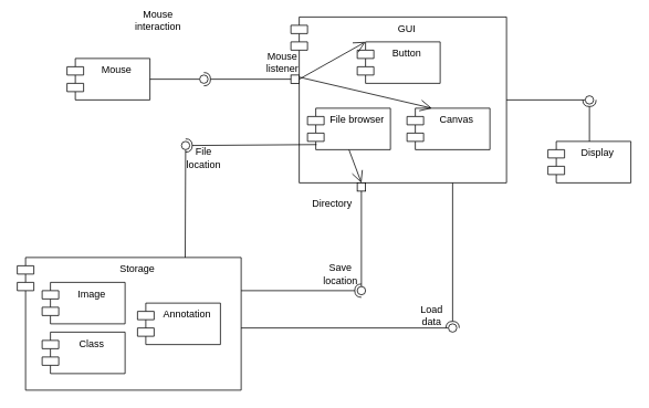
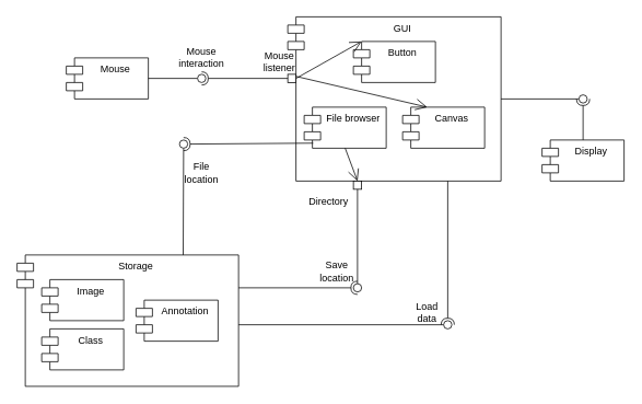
  <mxCell id="0" />
  <mxCell id="1" parent="0" />
  <mxCell id="2" value="GUI" style="shape=module;align=left;spacingLeft=20;align=center;verticalAlign=top;" parent="1" vertex="1"><mxGeometry x="350" y="20" width="260" height="200" as="geometry" /></mxCell>
  <mxCell id="3" value="Mouse" style="shape=module;align=left;spacingLeft=20;align=center;verticalAlign=top;" parent="1" vertex="1"><mxGeometry x="80" y="70" width="100" height="50" as="geometry" /></mxCell>
  <mxCell id="4" value="Canvas" style="shape=module;align=left;spacingLeft=20;align=center;verticalAlign=top;" parent="1" vertex="1"><mxGeometry x="490" y="130" width="100" height="50" as="geometry" /></mxCell>
  <mxCell id="5" value="Button" style="shape=module;align=left;spacingLeft=20;align=center;verticalAlign=top;fontStyle=0" parent="1" vertex="1"><mxGeometry x="430" y="50" width="100" height="50" as="geometry" /></mxCell>
  <mxCell id="6" value="File browser" style="shape=module;align=left;spacingLeft=20;align=center;verticalAlign=top;" parent="1" vertex="1"><mxGeometry x="370" y="130" width="100" height="50" as="geometry" /></mxCell>
  <mxCell id="7" value="" style="rounded=0;whiteSpace=wrap;html=1;" parent="1" vertex="1"><mxGeometry x="350" y="90" width="10" height="10" as="geometry" /></mxCell>
  <mxCell id="8" value="Mouse listener" style="text;html=1;strokeColor=none;fillColor=none;align=center;verticalAlign=middle;whiteSpace=wrap;rounded=0;direction=west;" parent="1" vertex="1"><mxGeometry x="320" y="65" width="40" height="20" as="geometry" /></mxCell>
  <mxCell id="9" value="" style="endArrow=open;endFill=1;endSize=12;html=1;exitX=1;exitY=0.25;exitDx=0;exitDy=0;entryX=0.3;entryY=0;entryDx=0;entryDy=0;entryPerimeter=0;" parent="1" source="7" target="4" edge="1"><mxGeometry width="160" relative="1" as="geometry"><mxPoint x="380" y="230" as="sourcePoint" /><mxPoint x="420" y="10" as="targetPoint" /></mxGeometry></mxCell>
  <mxCell id="10" value="" style="endArrow=open;endFill=1;endSize=12;html=1;exitX=1;exitY=0.5;exitDx=0;exitDy=0;entryX=0;entryY=0;entryDx=10;entryDy=0;entryPerimeter=0;" parent="1" source="7" target="5" edge="1"><mxGeometry width="160" relative="1" as="geometry"><mxPoint x="380" y="230" as="sourcePoint" /><mxPoint x="580" y="280" as="targetPoint" /><Array as="points" /></mxGeometry></mxCell>
  <mxCell id="11" value="" style="rounded=0;orthogonalLoop=1;jettySize=auto;html=1;endArrow=none;endFill=0;exitX=1;exitY=0.5;exitDx=0;exitDy=0;" parent="1" source="3" target="13" edge="1"><mxGeometry relative="1" as="geometry"><mxPoint x="290" y="245" as="sourcePoint" /></mxGeometry></mxCell>
  <mxCell id="12" value="" style="rounded=0;orthogonalLoop=1;jettySize=auto;html=1;endArrow=halfCircle;endFill=0;entryX=0.5;entryY=0.5;entryDx=0;entryDy=0;endSize=6;strokeWidth=1;exitX=0;exitY=0.5;exitDx=0;exitDy=0;" parent="1" source="7" target="13" edge="1"><mxGeometry relative="1" as="geometry"><mxPoint x="330" y="245" as="sourcePoint" /></mxGeometry></mxCell>
  <mxCell id="13" value="" style="ellipse;whiteSpace=wrap;html=1;fontFamily=Helvetica;fontSize=12;fontColor=#000000;align=center;strokeColor=#000000;fillColor=#ffffff;points=[];aspect=fixed;resizable=0;" parent="1" vertex="1"><mxGeometry x="240" y="90" width="10" height="10" as="geometry" /></mxCell>
- <mxCell id="14" value="Mouse interaction" style="text;html=1;strokeColor=none;fillColor=none;align=center;verticalAlign=middle;whiteSpace=wrap;rounded=0;" parent="1" vertex="1"><mxGeometry x="170" y="14" width="40" height="20" as="geometry" /></mxCell>
+ <mxCell id="14" value="Mouse interaction" style="text;html=1;strokeColor=none;fillColor=none;align=center;verticalAlign=middle;whiteSpace=wrap;rounded=0;" parent="1" vertex="1"><mxGeometry x="225" y="59" width="40" height="20" as="geometry" /></mxCell>
  <mxCell id="15" value="Storage" style="shape=module;align=left;spacingLeft=20;align=center;verticalAlign=top;" parent="1" vertex="1"><mxGeometry x="20" y="310" width="270" height="160" as="geometry" /></mxCell>
  <mxCell id="16" value="" style="rounded=0;whiteSpace=wrap;html=1;" parent="1" vertex="1"><mxGeometry x="430" y="220" width="10" height="10" as="geometry" /></mxCell>
  <mxCell id="17" value="Directory" style="text;html=1;strokeColor=none;fillColor=none;align=center;verticalAlign=middle;whiteSpace=wrap;rounded=0;" parent="1" vertex="1"><mxGeometry x="380" y="235" width="40" height="20" as="geometry" /></mxCell>
  <mxCell id="18" value="" style="endArrow=open;endFill=1;endSize=12;html=1;exitX=0.5;exitY=1;exitDx=0;exitDy=0;entryX=0.5;entryY=0;entryDx=0;entryDy=0;" parent="1" source="6" target="16" edge="1"><mxGeometry width="160" relative="1" as="geometry"><mxPoint x="230" y="240" as="sourcePoint" /><mxPoint x="390" y="240" as="targetPoint" /></mxGeometry></mxCell>
  <mxCell id="19" value="Image" style="shape=module;align=left;spacingLeft=20;align=center;verticalAlign=top;" parent="1" vertex="1"><mxGeometry x="50" y="340" width="100" height="50" as="geometry" /></mxCell>
  <mxCell id="20" value="Annotation" style="shape=module;align=left;spacingLeft=20;align=center;verticalAlign=top;" parent="1" vertex="1"><mxGeometry x="165" y="365" width="100" height="50" as="geometry" /></mxCell>
  <mxCell id="21" value="Class" style="shape=module;align=left;spacingLeft=20;align=center;verticalAlign=top;" parent="1" vertex="1"><mxGeometry x="50" y="400" width="100" height="50" as="geometry" /></mxCell>
  <mxCell id="22" value="" style="rounded=0;orthogonalLoop=1;jettySize=auto;html=1;endArrow=none;endFill=0;exitX=0.5;exitY=1;exitDx=0;exitDy=0;" parent="1" source="16" target="24" edge="1"><mxGeometry relative="1" as="geometry"><mxPoint x="410" y="350" as="sourcePoint" /></mxGeometry></mxCell>
  <mxCell id="23" value="" style="rounded=0;orthogonalLoop=1;jettySize=auto;html=1;endArrow=halfCircle;endFill=0;entryX=0.5;entryY=0.5;entryDx=0;entryDy=0;endSize=6;strokeWidth=1;exitX=1;exitY=0.25;exitDx=0;exitDy=0;" parent="1" source="15" target="24" edge="1"><mxGeometry relative="1" as="geometry"><mxPoint x="330" y="185" as="sourcePoint" /></mxGeometry></mxCell>
  <mxCell id="24" value="" style="ellipse;whiteSpace=wrap;html=1;fontFamily=Helvetica;fontSize=12;fontColor=#000000;align=center;strokeColor=#000000;fillColor=#ffffff;points=[];aspect=fixed;resizable=0;" parent="1" vertex="1"><mxGeometry x="430" y="345" width="10" height="10" as="geometry" /></mxCell>
  <mxCell id="25" value="Save location" style="text;html=1;strokeColor=none;fillColor=none;align=center;verticalAlign=middle;whiteSpace=wrap;rounded=0;" parent="1" vertex="1"><mxGeometry x="390" y="320" width="40" height="20" as="geometry" /></mxCell>
  <mxCell id="26" value="" style="rounded=0;orthogonalLoop=1;jettySize=auto;html=1;endArrow=none;endFill=0;exitX=0.75;exitY=0;exitDx=0;exitDy=0;" parent="1" source="15" target="28" edge="1"><mxGeometry relative="1" as="geometry"><mxPoint x="220" y="300" as="sourcePoint" /></mxGeometry></mxCell>
  <mxCell id="27" value="" style="rounded=0;orthogonalLoop=1;jettySize=auto;html=1;endArrow=halfCircle;endFill=0;entryX=0.5;entryY=0.5;entryDx=0;entryDy=0;endSize=6;strokeWidth=1;exitX=0.109;exitY=0.877;exitDx=0;exitDy=0;exitPerimeter=0;" parent="1" source="6" target="28" edge="1"><mxGeometry relative="1" as="geometry"><mxPoint x="330" y="185" as="sourcePoint" /></mxGeometry></mxCell>
  <mxCell id="28" value="" style="ellipse;whiteSpace=wrap;html=1;fontFamily=Helvetica;fontSize=12;fontColor=#000000;align=center;strokeColor=#000000;fillColor=#ffffff;points=[];aspect=fixed;resizable=0;" parent="1" vertex="1"><mxGeometry x="218" y="170" width="10" height="10" as="geometry" /></mxCell>
- <mxCell id="29" value="File location" style="text;html=1;strokeColor=none;fillColor=none;align=center;verticalAlign=middle;whiteSpace=wrap;rounded=0;" parent="1" vertex="1"><mxGeometry x="225" y="180" width="40" height="20" as="geometry" /></mxCell>
+ <mxCell id="29" value="File location" style="text;html=1;strokeColor=none;fillColor=none;align=center;verticalAlign=middle;whiteSpace=wrap;rounded=0;" parent="1" vertex="1"><mxGeometry x="225" y="200" width="40" height="20" as="geometry" /></mxCell>
  <mxCell id="30" value="" style="rounded=0;orthogonalLoop=1;jettySize=auto;html=1;endArrow=none;endFill=0;" parent="1" target="32" edge="1"><mxGeometry relative="1" as="geometry"><mxPoint x="290" y="395" as="sourcePoint" /></mxGeometry></mxCell>
  <mxCell id="31" value="" style="rounded=0;orthogonalLoop=1;jettySize=auto;html=1;endArrow=halfCircle;endFill=0;entryX=0.5;entryY=0.5;entryDx=0;entryDy=0;endSize=6;strokeWidth=1;exitX=0.75;exitY=1;exitDx=0;exitDy=0;" parent="1" source="2" target="32" edge="1"><mxGeometry relative="1" as="geometry"><mxPoint x="330" y="245" as="sourcePoint" /></mxGeometry></mxCell>
  <mxCell id="32" value="" style="ellipse;whiteSpace=wrap;html=1;fontFamily=Helvetica;fontSize=12;fontColor=#000000;align=center;strokeColor=#000000;fillColor=#ffffff;points=[];aspect=fixed;resizable=0;" parent="1" vertex="1"><mxGeometry x="540" y="390" width="10" height="10" as="geometry" /></mxCell>
  <mxCell id="33" value="Load data" style="text;html=1;strokeColor=none;fillColor=none;align=center;verticalAlign=middle;whiteSpace=wrap;rounded=0;" parent="1" vertex="1"><mxGeometry x="500" y="370" width="40" height="20" as="geometry" /></mxCell>
  <mxCell id="34" value="Display" style="shape=module;align=left;spacingLeft=20;align=center;verticalAlign=top;" parent="1" vertex="1"><mxGeometry x="660" y="170" width="100" height="50" as="geometry" /></mxCell>
  <mxCell id="35" value="" style="rounded=0;orthogonalLoop=1;jettySize=auto;html=1;endArrow=none;endFill=0;exitX=1;exitY=0.5;exitDx=0;exitDy=0;" parent="1" source="2" target="37" edge="1"><mxGeometry relative="1" as="geometry"><mxPoint x="370" y="245" as="sourcePoint" /></mxGeometry></mxCell>
  <mxCell id="36" value="" style="rounded=0;orthogonalLoop=1;jettySize=auto;html=1;endArrow=halfCircle;endFill=0;entryX=0.5;entryY=0.5;entryDx=0;entryDy=0;endSize=6;strokeWidth=1;exitX=0.5;exitY=0;exitDx=0;exitDy=0;" parent="1" source="34" target="37" edge="1"><mxGeometry relative="1" as="geometry"><mxPoint x="410" y="245" as="sourcePoint" /></mxGeometry></mxCell>
  <mxCell id="37" value="" style="ellipse;whiteSpace=wrap;html=1;fontFamily=Helvetica;fontSize=12;fontColor=#000000;align=center;strokeColor=#000000;fillColor=#ffffff;points=[];aspect=fixed;resizable=0;" parent="1" vertex="1"><mxGeometry x="705" y="115" width="10" height="10" as="geometry" /></mxCell>
